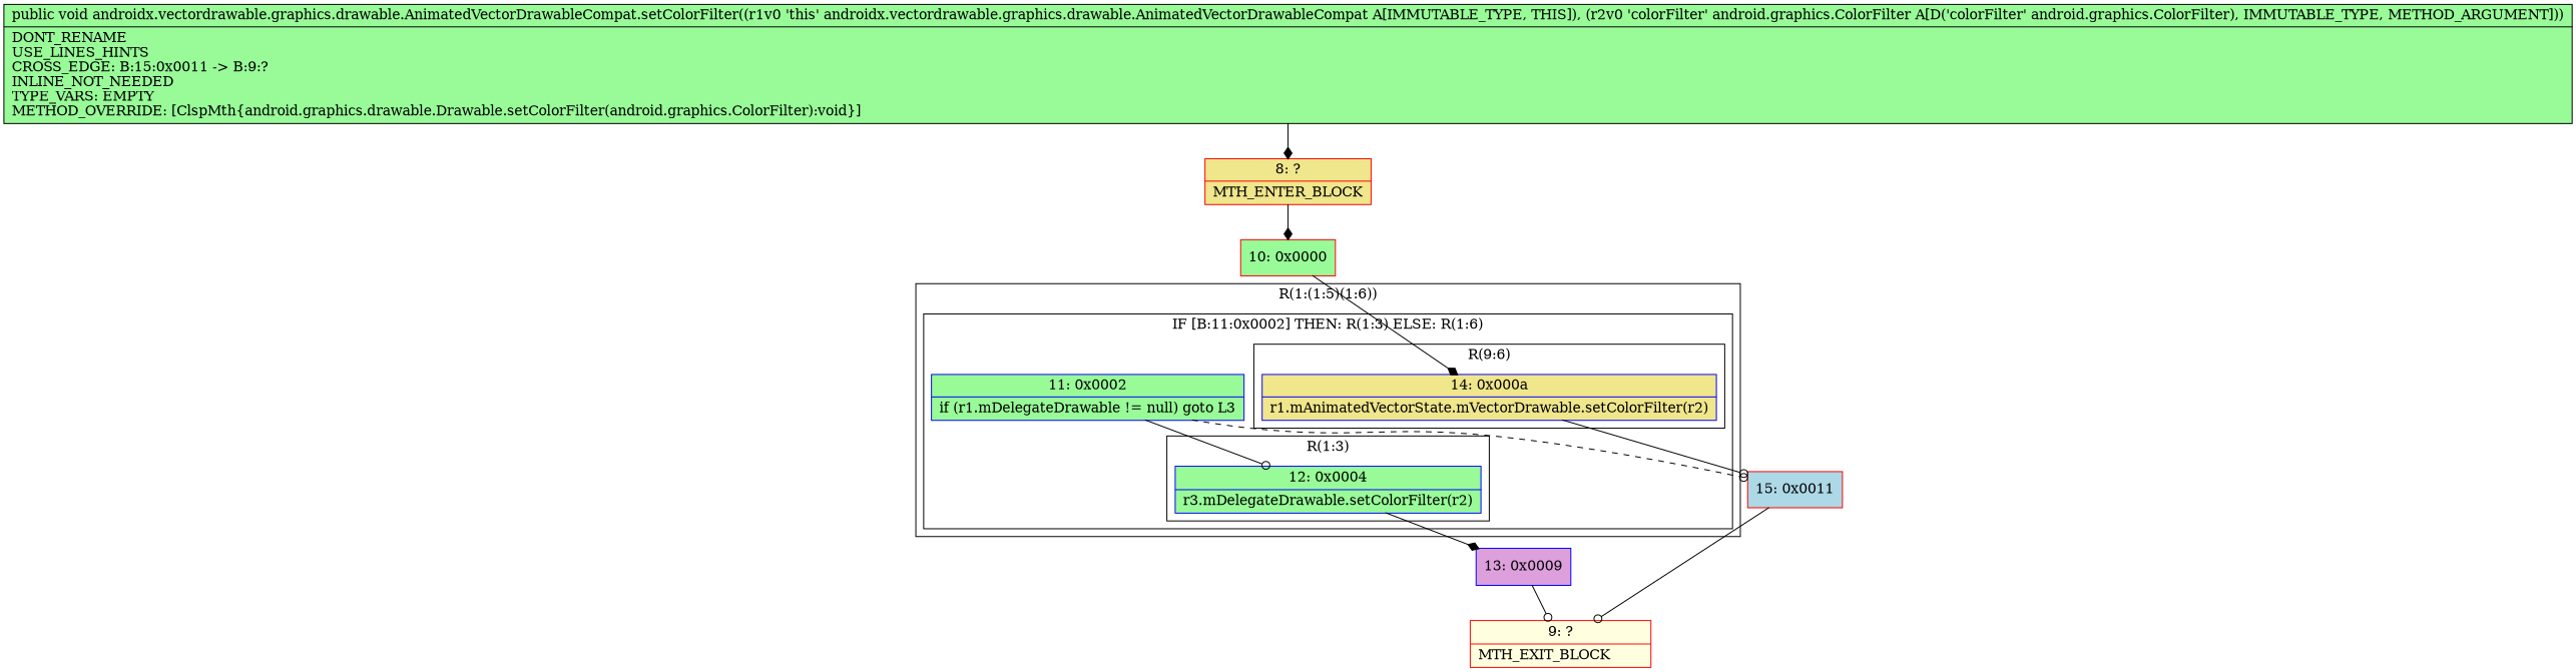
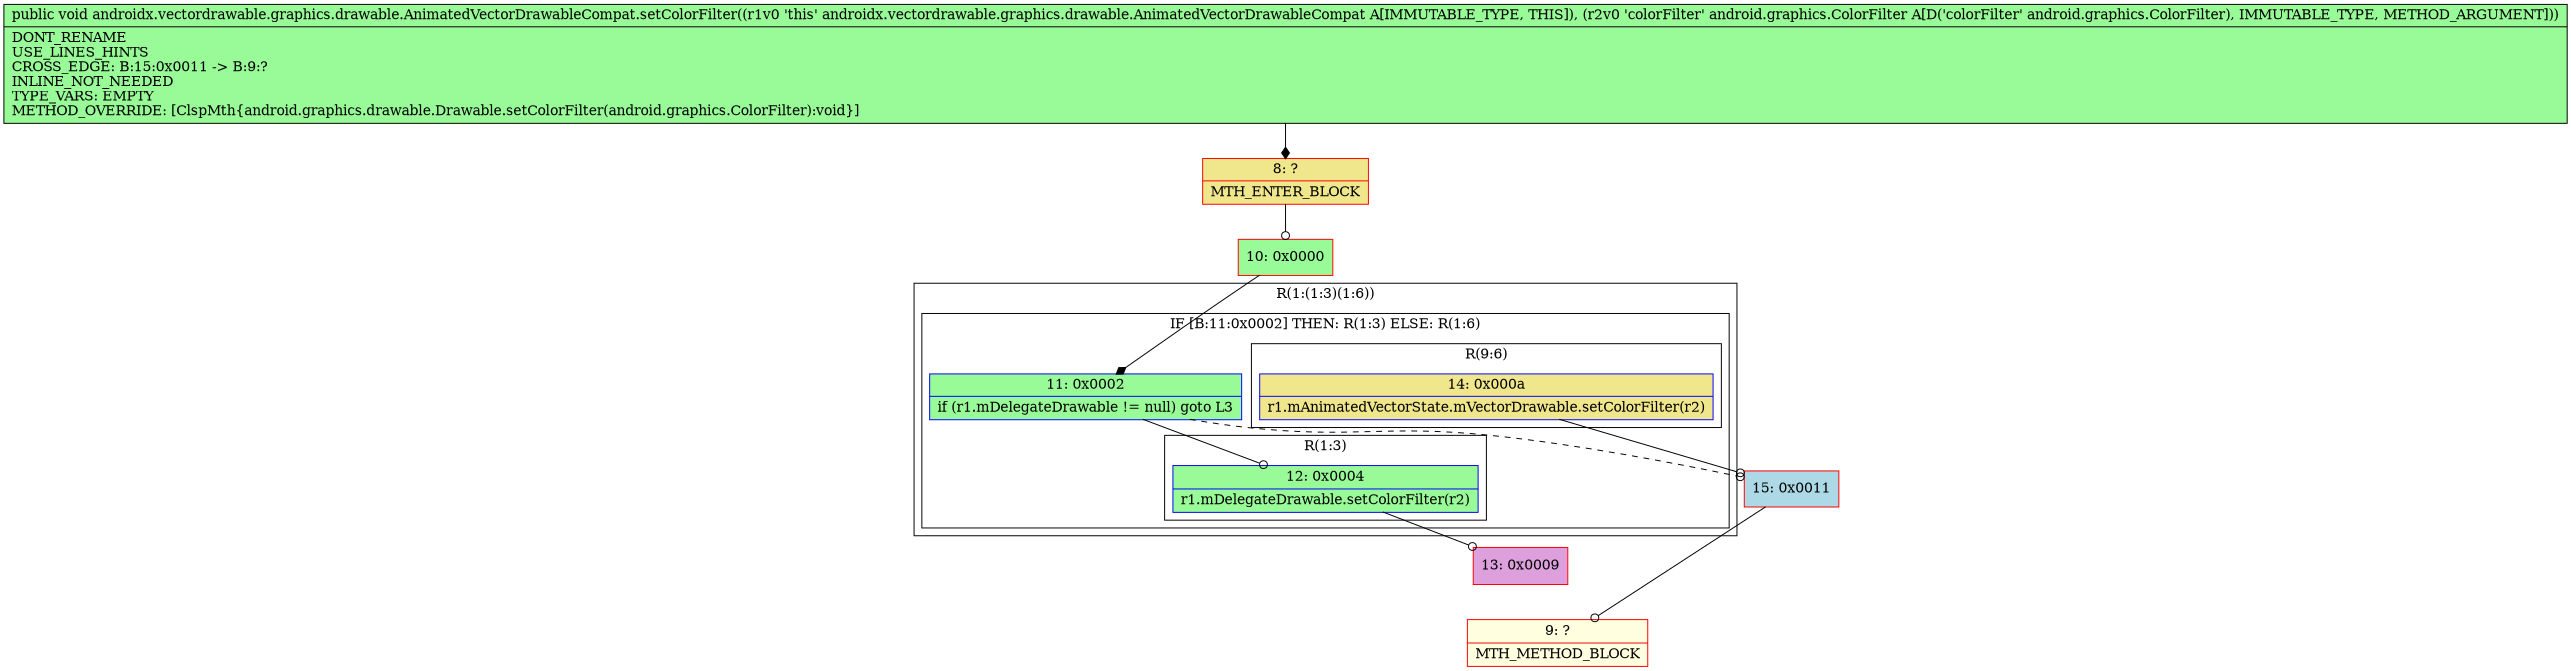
  digraph {
    node [color=red fillcolor=palegreen shape=record style=filled]
    edge [arrowhead=odot]
-   n1 [color=blue label="{12\:\ 0x0004|r3.mDelegateDrawable.setColorFilter(r2)\l}"]
+   n1 [color=blue label="{12\:\ 0x0004|r1.mDelegateDrawable.setColorFilter(r2)\l}"]
    n2 [color=blue fillcolor=khaki label="{14\:\ 0x000a|r1.mAnimatedVectorState.mVectorDrawable.setColorFilter(r2)\l}"]
    n3 [color=blue label="{11\:\ 0x0002|if (r1.mDelegateDrawable != null) goto L3\l}"]
-   n4 [color=blue fillcolor=plum label="{13\:\ 0x0009}"]
+   n4 [fillcolor=plum label="{13\:\ 0x0009}"]
    n5 [fillcolor=lightblue label="{15\:\ 0x0011}"]
-   n6 [fillcolor=lightyellow label="{9\:\ ?|MTH_EXIT_BLOCK\l}"]
+   n6 [fillcolor=lightyellow label="{9\:\ ?|MTH_METHOD_BLOCK\l}"]
    n7 [fillcolor=khaki label="{8\:\ ?|MTH_ENTER_BLOCK\l}"]
    n8 [label="{10\:\ 0x0000}"]
    n9 [label="{public void androidx.vectordrawable.graphics.drawable.AnimatedVectorDrawableCompat.setColorFilter((r1v0 'this' androidx.vectordrawable.graphics.drawable.AnimatedVectorDrawableCompat A[IMMUTABLE_TYPE, THIS]), (r2v0 'colorFilter' android.graphics.ColorFilter A[D('colorFilter' android.graphics.ColorFilter), IMMUTABLE_TYPE, METHOD_ARGUMENT]))  | DONT_RENAME\lUSE_LINES_HINTS\lCROSS_EDGE: B:15:0x0011 \-\> B:9:?\lINLINE_NOT_NEEDED\lTYPE_VARS: EMPTY\lMETHOD_OVERRIDE: [ClspMth\{android.graphics.drawable.Drawable.setColorFilter(android.graphics.ColorFilter):void\}]\l}" color=""]
    subgraph cluster_1 {
-     label="R(1:(1:5)(1:6))"
+     label="R(1:(1:3)(1:6))"
      subgraph cluster_2 {
        label="IF [B:11:0x0002] THEN: R(1:3) ELSE: R(1:6)"
        n3
        subgraph cluster_3 {
          label="R(1:3)"
          n1
        }
        subgraph cluster_4 {
          label="R(9:6)"
          n2
        }
      }
    }
-   n1 -> n4 [arrowhead=diamond]
+   n1 -> n4
    n2 -> n5
    n3 -> n1
    n3 -> n5 [style=dashed]
-   n4 -> n6
    n5 -> n6
-   n7 -> n8 [arrowhead=diamond]
-   n8 -> n2 [arrowhead=diamond]
+   n7 -> n8
+   n8 -> n3 [arrowhead=diamond]
    n9 -> n7 [arrowhead=diamond]
  }
